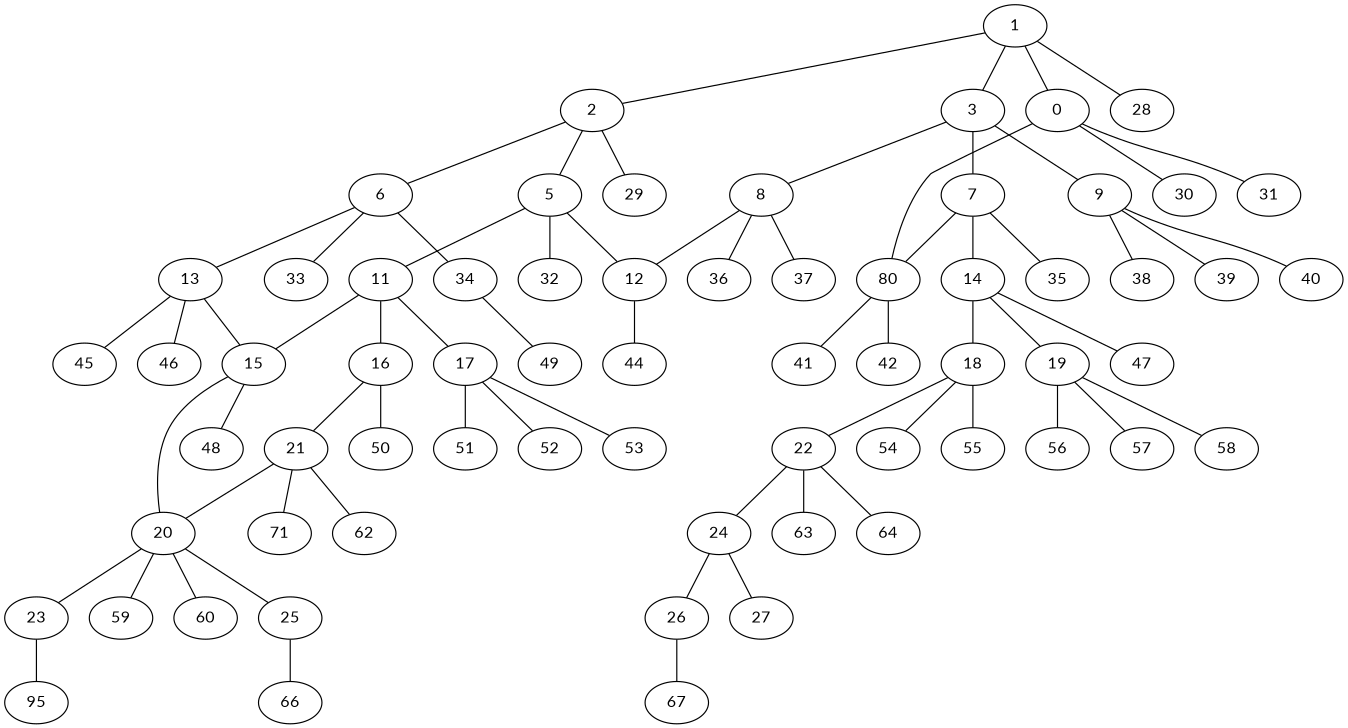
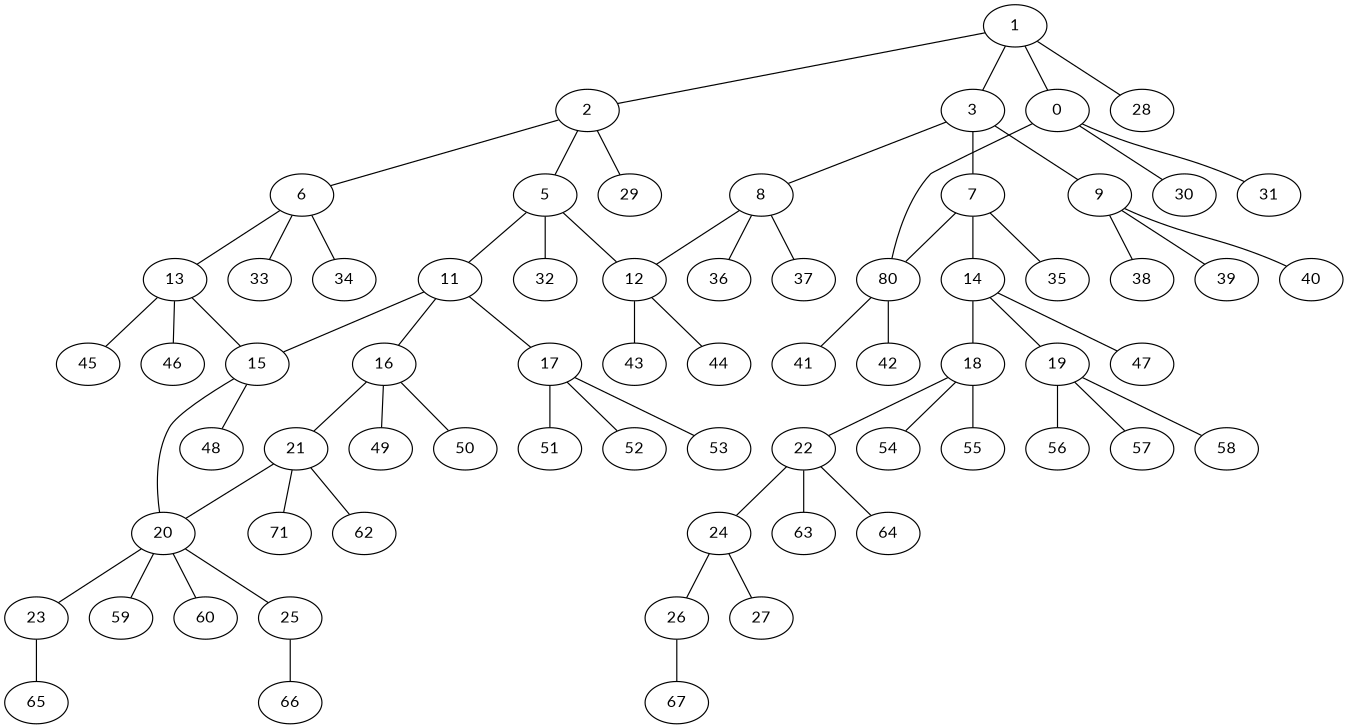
  graph {
    fontname=Lato
    node [chem=H fontname=Lato]
    edge [fontname=Lato valence=1]
    1 [chem=C]
    2 [chem=C]
    3 [chem=C]
    n4 [chem=C label=0]
    28
    5 [chem=C]
    6 [chem=C]
    29
    7 [chem=C]
    8 [chem=C]
    9 [chem=C]
    n12 [chem=C label=80]
    30
    31
    11 [chem=C]
    12 [chem=C]
    32
    13 [chem=C]
    33
    34
    14 [chem=C]
    35
    36
    37
    38
    39
    40
    41
    42
    15 [chem=C]
    16 [chem=C]
    17 [chem=C]
+   43
    44
    45
    46
    18 [chem=C]
    19 [chem=C]
    47
    20 [chem=C]
    48
    21 [chem=C]
    49
    50
    51
    52
    53
    22 [chem=C]
    54
    55
    56
    57
    58
    23 [chem=C]
    59
    60
    25 [chem=O]
    n58 [label=71]
    62
    24 [chem=C]
    63
    64
-   65 [label=95]
+   65
    26 [chem=O]
    27 [chem=O]
    66
    67
    1 -- 2
    1 -- 3
    1 -- n4
    1 -- 28
    2 -- 5
    2 -- 6
    2 -- 29
    3 -- 7
    3 -- 8
    3 -- 9
    n4 -- n12
    n4 -- 30
    n4 -- 31
    5 -- 11
    5 -- 12
    5 -- 32
    6 -- 13
    6 -- 33
    6 -- 34
    7 -- n12
    7 -- 14
    7 -- 35
    8 -- 12
    8 -- 36
    8 -- 37
    9 -- 38
    9 -- 39
    9 -- 40
    n12 -- 41
    n12 -- 42
    11 -- 15
    11 -- 16
    11 -- 17
+   12 -- 43
    12 -- 44
    13 -- 15
    13 -- 45
    13 -- 46
    14 -- 18
    14 -- 19
    14 -- 47
    15 -- 20
    15 -- 48
    16 -- 21
-   34 -- 49
+   16 -- 49
    16 -- 50
    17 -- 51
    17 -- 52
    17 -- 53
    18 -- 22
    18 -- 54
    18 -- 55
    19 -- 56
    19 -- 57
    19 -- 58
    20 -- 23
    20 -- 59
    20 -- 60
    20 -- 25
    21 -- 20
    21 -- n58
    21 -- 62
    22 -- 24
    22 -- 63
    22 -- 64
    23 -- 65
    25 -- 66
    24 -- 26
    24 -- 27 [valence=2]
    26 -- 67
  }
